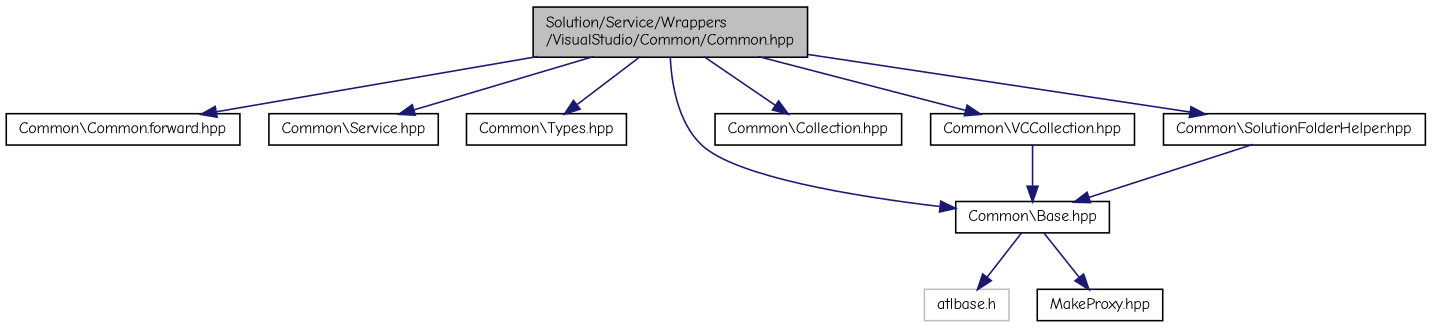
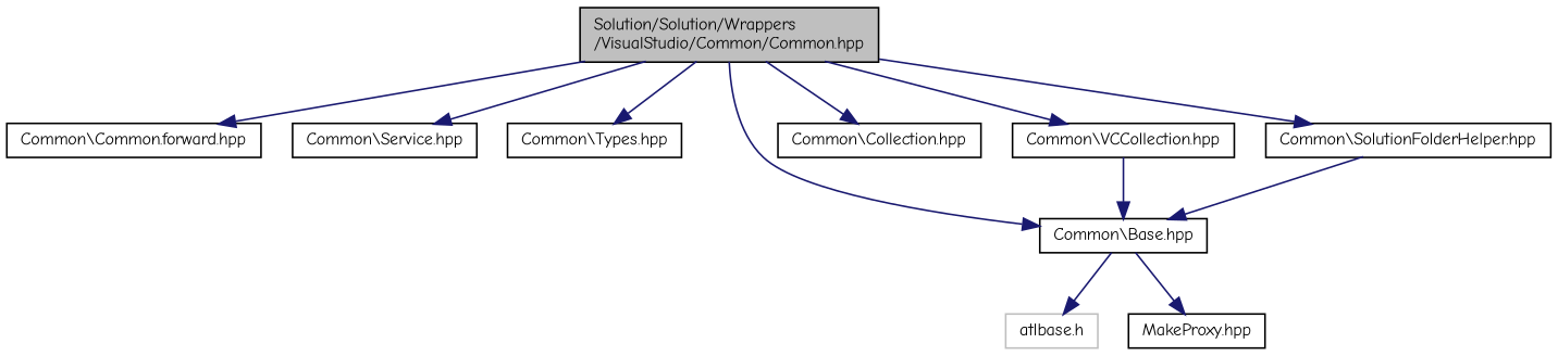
  digraph {
    fontname="Comic Neue"
    node [color=black fillcolor=white fontname="Comic Neue" fontsize=10 shape=record style=filled]
    edge [color=midnightblue fontname="Comic Neue" fontsize=10 labelfontname=Verdana labelfontsize=10 style=solid]
-   n1 [fillcolor=grey75 fontcolor=black height=0.2 label="Solution/Service/Wrappers\l/VisualStudio/Common/Common.hpp" width=0.4]
+   n1 [fillcolor=grey75 fontcolor=black height=0.2 label="Solution/Solution/Wrappers\l/VisualStudio/Common/Common.hpp" width=0.4]
    n2 [height=0.2 label="Common\\Common.forward.hpp" width=0.4]
    n3 [height=0.2 label="Common\\Service.hpp" width=0.4]
    n4 [height=0.2 label="Common\\Types.hpp" width=0.4]
    n5 [height=0.2 label="Common\\Base.hpp" width=0.4]
    n6 [height=0.2 label="Common\\Collection.hpp" width=0.4]
    n7 [height=0.2 label="Common\\VCCollection.hpp" width=0.4]
    n8 [height=0.2 label="Common\\SolutionFolderHelper.hpp" width=0.4]
    n9 [color=grey75 height=0.2 label="atlbase.h" width=0.4]
    n10 [height=0.2 label="MakeProxy.hpp" width=0.4]
    n1 -> n2
    n1 -> n3
    n1 -> n4
    n1 -> n5
    n1 -> n6
    n1 -> n7
    n1 -> n8
    n5 -> n9
    n5 -> n10
    n7 -> n5
    n8 -> n5
  }
